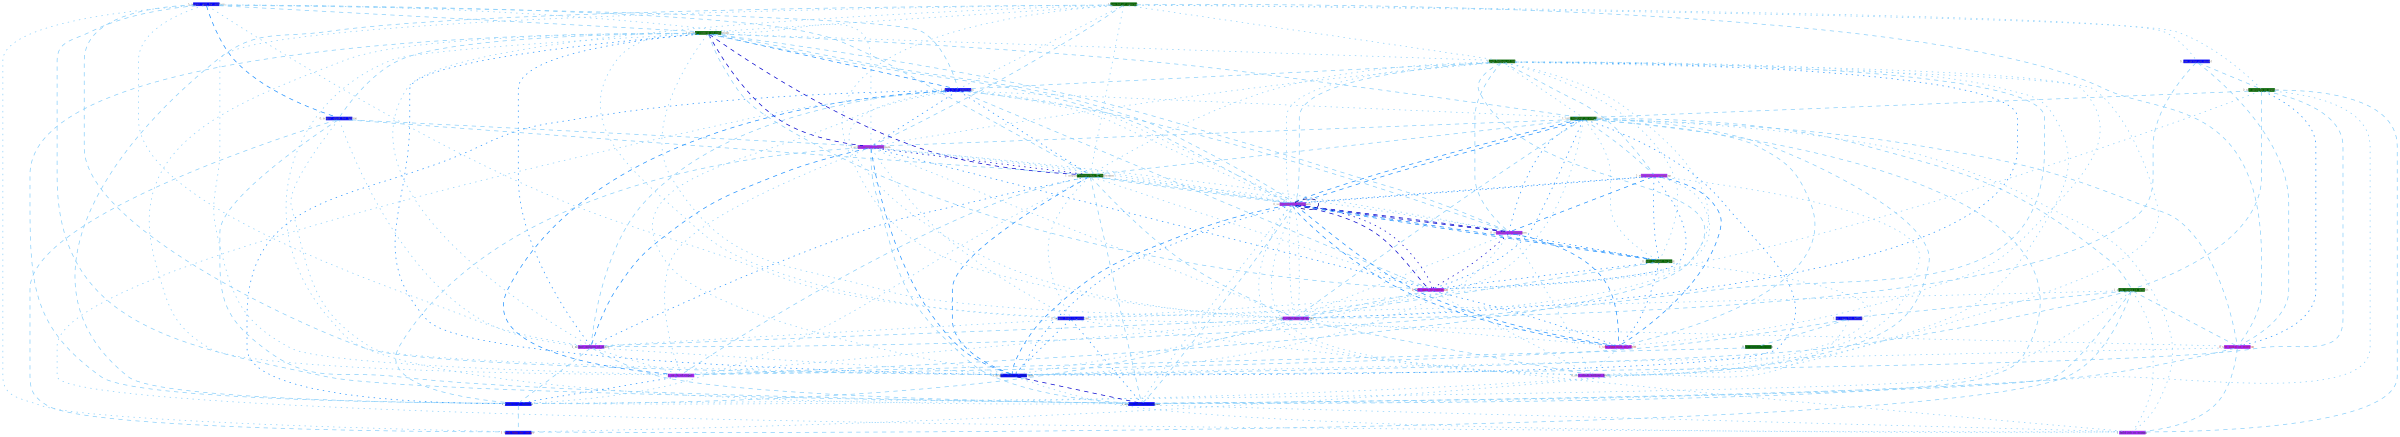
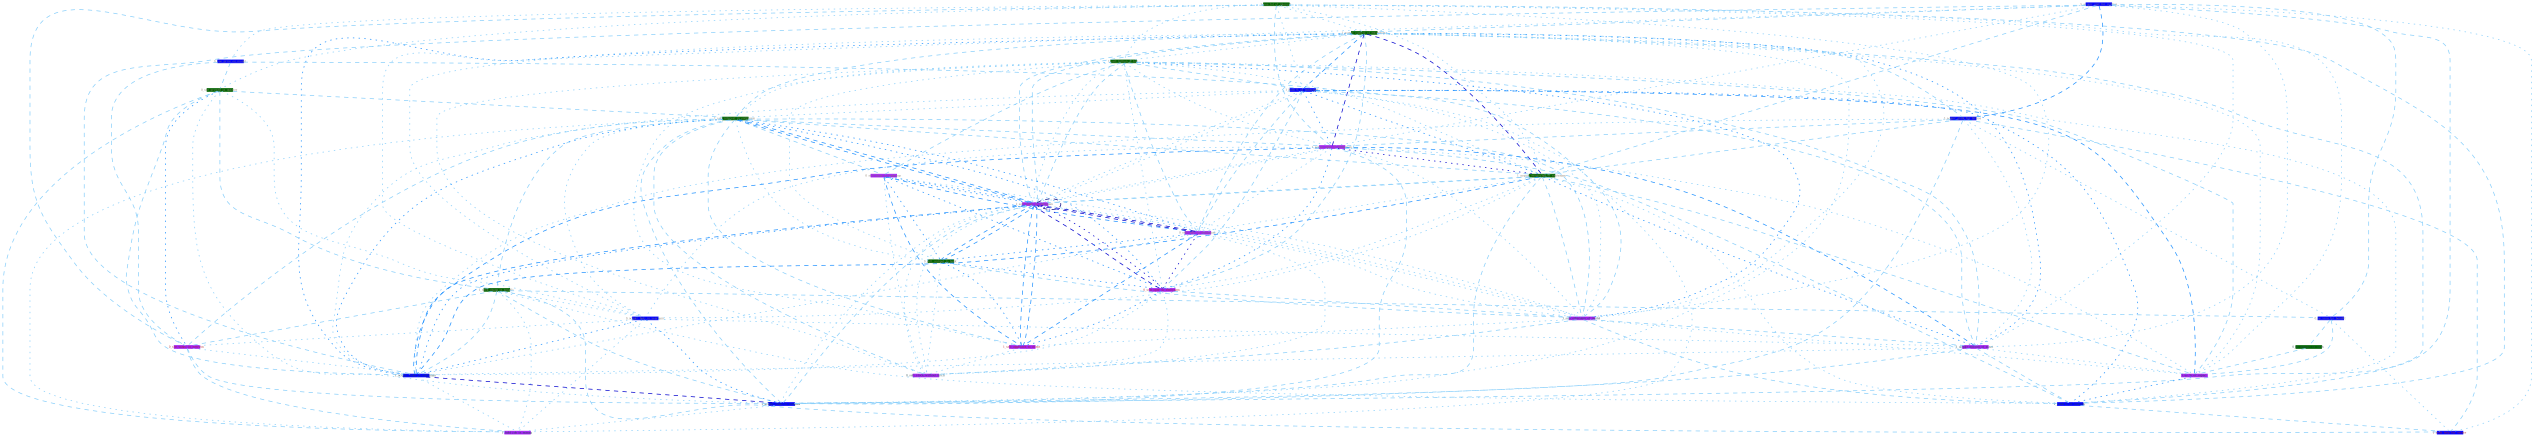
  graph {
    node [color=purple fixedsize=true fontcolor="#8b7d6b" fontsize=4 shape=polygon style=filled]
    edge [color="#87cefa" style=dotted w=1]
    n1 [color=blue height=.06 label="5_acquir_unit_for_million" width=.5]
    "1_see_lot_of_interest " [color=darkgreen height=.06 width=.5]
    "1_acquir_control_of_entitynam " [color=darkgreen height=.06 width=.5]
    "0_acquir_giant_for_billion " [color=blue height=.06 width=.5]
    "0_see_price_on_model " [color=blue height=.06 width=.5]
    "1_sell_billion_of_bill " [color=darkgreen height=.06 width=.5]
    "0_see_growth_in_quarter " [color=darkgreen height=.06 width=.5]
    "1_hold_%_of_entitynam " [color=blue height=.06 width=.5]
    "1_sell_interest_in_entitynam " [color=darkgreen height=.06 width=.5]
    "1_seek_chang_in_benefit " [color=darkgreen height=.06 width=.5]
    "1_acquir_oper_of_entitynam " [height=.06 width=.5]
    "1_acquir_ownership_of_entitynam " [color=darkgreen height=.06 width=.5]
    "0_sell_them_to_landscap " [height=.06 width=.5]
    "0_us_issu_for_benefit " [color=blue height=.06 width=.5]
    "0_sell_stake_to_entitynam " [height=.06 width=.5]
    "0_acquir_busi_in_yearnum " [color=blue height=.06 width=.5]
    "0_sell_offic_to_entitynam " [height=.06 width=.5]
    "0_sell_comput_to_bank " [color=darkgreen height=.06 width=.5]
    "0_sell_oper_to_entitynam " [fontcolor="#b22222" height=.06 width=.5]
    "0_see_vaniti_in_everyon " [fontcolor="#b22222" height=.06 width=.5]
    "1_sell_approach_to_client " [fontcolor="#b22222" height=.06 width=.5]
    "1_seek_help_for_owner " [color=blue fontcolor="#b22222" height=.06 width=.5]
    "1_acquir_million_of_asset " [fontcolor="#2f4f4f" height=.06 width=.5]
    "1_acquir_stake_in_entitynam " [color=blue fontcolor="#2f4f4f" height=.06 width=.5]
    "1_acquir_stake_in_compani " [color=blue fontcolor="#2f4f4f" height=.06 width=.5]
    "1_sell_othernum_of_model " [fontcolor="#2f4f4f" height=.06 width=.5]
    "1_us_%_of_capac " [fontcolor="#2f4f4f" height=.06 width=.5]
    "1_seek_%_of_concern " [color=blue fontcolor="#2f4f4f" height=.06 width=.5]
    "0_sell_stock_without_hitch " [fontcolor="#2f4f4f" height=.06 width=.5]
    "1_hold_job_in_manag " [fontcolor="#2f4f4f" height=.06 width=.5]
    "0_us_deposit_as_cach " [color=darkgreen fontcolor="#2f4f4f" height=.06 width=.5]
    subgraph sub_1 {
      n1
      "1_see_lot_of_interest "
      "1_acquir_control_of_entitynam "
      "0_acquir_giant_for_billion "
      "0_see_price_on_model "
      "1_sell_billion_of_bill "
      "0_see_growth_in_quarter "
      "1_hold_%_of_entitynam "
      "1_sell_interest_in_entitynam "
      "1_seek_chang_in_benefit "
      "1_acquir_oper_of_entitynam "
      "1_acquir_ownership_of_entitynam "
      "0_sell_them_to_landscap "
      "0_us_issu_for_benefit "
      "0_sell_stake_to_entitynam "
      "0_acquir_busi_in_yearnum "
      "0_sell_offic_to_entitynam "
      "0_sell_comput_to_bank "
    }
    subgraph sub_2 {
      "0_sell_stake_to_entitynam "
      "0_sell_oper_to_entitynam "
      "0_see_vaniti_in_everyon "
      "1_sell_approach_to_client "
      "1_seek_help_for_owner "
    }
    n1 -- "1_acquir_control_of_entitynam " [style=dashed]
    n1 -- "0_acquir_giant_for_billion " [color="#1e90ff" style=dashed w=2]
    n1 -- "1_acquir_oper_of_entitynam "
    n1 -- "1_acquir_ownership_of_entitynam " [style=dashed]
-   n1 -- "1_hold_%_of_entitynam " [style=dashed]
+   n1 -- "0_us_issu_for_benefit " [style=dashed]
    n1 -- "0_acquir_busi_in_yearnum "
    n1 -- "1_seek_help_for_owner "
    n1 -- "1_acquir_million_of_asset "
    n1 -- "1_acquir_stake_in_entitynam " [style=dashed]
    n1 -- "1_acquir_stake_in_compani " [style=dashed]
    "1_see_lot_of_interest " -- "1_acquir_control_of_entitynam "
    "1_see_lot_of_interest " -- "0_see_price_on_model "
    "1_see_lot_of_interest " -- "1_sell_billion_of_bill "
    "1_see_lot_of_interest " -- "0_see_growth_in_quarter "
    "1_see_lot_of_interest " -- "1_hold_%_of_entitynam "
    "1_see_lot_of_interest " -- "1_acquir_oper_of_entitynam " [style=dashed]
    "1_see_lot_of_interest " -- "1_acquir_ownership_of_entitynam "
    "1_see_lot_of_interest " -- "0_see_vaniti_in_everyon " [style=dashed]
    "1_see_lot_of_interest " -- "1_acquir_million_of_asset "
    "1_see_lot_of_interest " -- "1_sell_othernum_of_model "
    "1_see_lot_of_interest " -- "1_us_%_of_capac "
    "1_see_lot_of_interest " -- "1_seek_%_of_concern " [style=dashed]
    "1_acquir_control_of_entitynam " -- "0_acquir_giant_for_billion " [style=dashed]
    "1_acquir_control_of_entitynam " -- "1_sell_billion_of_bill "
    "1_acquir_control_of_entitynam " -- "1_hold_%_of_entitynam " [color="#1e90ff" style=dashed w=2]
    "1_acquir_control_of_entitynam " -- "1_sell_interest_in_entitynam " [style=dashed]
    "1_acquir_control_of_entitynam " -- "1_acquir_oper_of_entitynam " [color="#0000cd" style=dashed w=3]
    "1_acquir_control_of_entitynam " -- "1_acquir_ownership_of_entitynam " [color="#0000cd" style=dashed w=3]
    "1_acquir_control_of_entitynam " -- "0_sell_stake_to_entitynam " [style=dashed]
    "1_acquir_control_of_entitynam " -- "0_sell_stake_to_entitynam " [style=dashed]
    "1_acquir_control_of_entitynam " -- "0_acquir_busi_in_yearnum "
    "1_acquir_control_of_entitynam " -- "0_sell_offic_to_entitynam " [style=dashed]
    "1_acquir_control_of_entitynam " -- "0_sell_oper_to_entitynam " [style=dashed]
    "1_acquir_control_of_entitynam " -- "1_acquir_million_of_asset " [color="#1e90ff" w=2]
    "1_acquir_control_of_entitynam " -- "1_acquir_stake_in_entitynam " [color="#1e90ff" w=2]
    "1_acquir_control_of_entitynam " -- "1_acquir_stake_in_compani "
    "1_acquir_control_of_entitynam " -- "1_sell_othernum_of_model "
    "1_acquir_control_of_entitynam " -- "1_us_%_of_capac "
    "1_acquir_control_of_entitynam " -- "1_seek_%_of_concern " [style=dashed]
    "0_acquir_giant_for_billion " -- "1_acquir_oper_of_entitynam " [style=dashed]
    "0_acquir_giant_for_billion " -- "1_acquir_ownership_of_entitynam " [style=dashed]
+   "0_acquir_giant_for_billion " -- "0_us_issu_for_benefit "
    "0_acquir_giant_for_billion " -- "1_seek_help_for_owner " [style=dashed]
    "0_acquir_giant_for_billion " -- "1_acquir_million_of_asset "
    "0_acquir_giant_for_billion " -- "1_acquir_stake_in_entitynam "
    "0_acquir_giant_for_billion " -- "1_acquir_stake_in_compani " [style=dashed]
    "0_see_price_on_model " -- "0_see_growth_in_quarter " [style=dashed]
    "0_see_price_on_model " -- "0_see_vaniti_in_everyon " [style=dashed]
    "0_see_price_on_model " -- "1_sell_othernum_of_model " [style=dashed]
    "1_sell_billion_of_bill " -- "1_hold_%_of_entitynam " [style=dashed]
    "1_sell_billion_of_bill " -- "1_sell_interest_in_entitynam "
    "1_sell_billion_of_bill " -- "1_acquir_oper_of_entitynam "
    "1_sell_billion_of_bill " -- "1_acquir_ownership_of_entitynam "
    "1_sell_billion_of_bill " -- "0_sell_them_to_landscap " [style=dashed]
    "1_sell_billion_of_bill " -- "0_sell_stake_to_entitynam "
    "1_sell_billion_of_bill " -- "0_sell_stake_to_entitynam " [style=dashed]
    "1_sell_billion_of_bill " -- "0_sell_offic_to_entitynam " [style=dashed]
    "1_sell_billion_of_bill " -- "0_sell_comput_to_bank "
    "1_sell_billion_of_bill " -- "0_sell_oper_to_entitynam "
    "1_sell_billion_of_bill " -- "1_sell_approach_to_client "
    "1_sell_billion_of_bill " -- "1_acquir_million_of_asset " [style=dashed]
    "1_sell_billion_of_bill " -- "1_sell_othernum_of_model " [color="#1e90ff" w=2]
    "1_sell_billion_of_bill " -- "1_us_%_of_capac " [style=dashed]
    "1_sell_billion_of_bill " -- "1_seek_%_of_concern "
    "1_sell_billion_of_bill " -- "0_sell_stock_without_hitch "
    "0_see_growth_in_quarter " -- "1_sell_interest_in_entitynam " [style=dashed]
    "0_see_growth_in_quarter " -- "1_seek_chang_in_benefit " [style=dashed]
    "0_see_growth_in_quarter " -- "0_acquir_busi_in_yearnum "
    "0_see_growth_in_quarter " -- "0_see_vaniti_in_everyon " [color="#1e90ff" w=2]
    "0_see_growth_in_quarter " -- "1_acquir_stake_in_entitynam " [style=dashed]
    "0_see_growth_in_quarter " -- "1_acquir_stake_in_compani "
    "0_see_growth_in_quarter " -- "1_hold_job_in_manag " [style=dashed]
    "1_hold_%_of_entitynam " -- "1_sell_interest_in_entitynam "
    "1_hold_%_of_entitynam " -- "1_acquir_oper_of_entitynam " [color="#1e90ff" w=2]
    "1_hold_%_of_entitynam " -- "1_acquir_ownership_of_entitynam " [color="#1e90ff" w=2]
    "1_hold_%_of_entitynam " -- "0_sell_stake_to_entitynam "
    "1_hold_%_of_entitynam " -- "0_sell_stake_to_entitynam "
    "1_hold_%_of_entitynam " -- "0_sell_offic_to_entitynam " [style=dashed]
    "1_hold_%_of_entitynam " -- "0_sell_oper_to_entitynam " [style=dashed]
    "1_hold_%_of_entitynam " -- "1_acquir_million_of_asset " [style=dashed]
    "1_hold_%_of_entitynam " -- "1_acquir_stake_in_entitynam "
    "1_hold_%_of_entitynam " -- "1_sell_othernum_of_model "
    "1_hold_%_of_entitynam " -- "1_us_%_of_capac " [color="#1e90ff" style=dashed w=2]
    "1_hold_%_of_entitynam " -- "1_seek_%_of_concern " [color="#1e90ff" w=2]
    "1_hold_%_of_entitynam " -- "1_hold_job_in_manag "
    "1_sell_interest_in_entitynam " -- "1_seek_chang_in_benefit " [style=dashed]
    "1_sell_interest_in_entitynam " -- "1_acquir_oper_of_entitynam " [style=dashed]
    "1_sell_interest_in_entitynam " -- "1_acquir_ownership_of_entitynam " [style=dashed]
    "1_sell_interest_in_entitynam " -- "0_sell_them_to_landscap " [style=dashed]
    "1_sell_interest_in_entitynam " -- "0_sell_stake_to_entitynam " [color="#1e90ff" style=dashed w=2]
    "1_sell_interest_in_entitynam " -- "0_sell_stake_to_entitynam " [color="#1e90ff" style=dashed w=2]
    "1_sell_interest_in_entitynam " -- "0_acquir_busi_in_yearnum "
    "1_sell_interest_in_entitynam " -- "0_sell_offic_to_entitynam " [color="#1e90ff" w=2]
    "1_sell_interest_in_entitynam " -- "0_sell_comput_to_bank "
    "1_sell_interest_in_entitynam " -- "0_sell_oper_to_entitynam " [color="#1e90ff" w=2]
    "1_sell_interest_in_entitynam " -- "0_see_vaniti_in_everyon " [style=dashed]
    "1_sell_interest_in_entitynam " -- "1_sell_approach_to_client " [style=dashed]
    "1_sell_interest_in_entitynam " -- "1_acquir_stake_in_entitynam " [color="#1e90ff" w=2]
    "1_sell_interest_in_entitynam " -- "1_acquir_stake_in_compani " [style=dashed]
    "1_sell_interest_in_entitynam " -- "1_sell_othernum_of_model " [style=dashed]
    "1_sell_interest_in_entitynam " -- "0_sell_stock_without_hitch " [style=dashed]
    "1_sell_interest_in_entitynam " -- "1_hold_job_in_manag "
    "1_seek_chang_in_benefit " -- "0_us_issu_for_benefit " [style=dashed]
    "1_seek_chang_in_benefit " -- "0_acquir_busi_in_yearnum "
    "1_seek_chang_in_benefit " -- "0_see_vaniti_in_everyon " [style=dashed]
    "1_seek_chang_in_benefit " -- "1_seek_help_for_owner " [style=dashed]
    "1_seek_chang_in_benefit " -- "1_acquir_stake_in_entitynam " [style=dashed]
    "1_seek_chang_in_benefit " -- "1_acquir_stake_in_compani " [style=dashed]
    "1_seek_chang_in_benefit " -- "1_seek_%_of_concern "
    "1_seek_chang_in_benefit " -- "1_hold_job_in_manag "
    "1_acquir_oper_of_entitynam " -- "1_acquir_ownership_of_entitynam " [color="#0000cd" w=3]
    "1_acquir_oper_of_entitynam " -- "0_sell_stake_to_entitynam "
    "1_acquir_oper_of_entitynam " -- "0_sell_stake_to_entitynam "
    "1_acquir_oper_of_entitynam " -- "0_acquir_busi_in_yearnum "
    "1_acquir_oper_of_entitynam " -- "0_sell_offic_to_entitynam "
    "1_acquir_oper_of_entitynam " -- "0_sell_oper_to_entitynam " [color="#1e90ff" w=2]
    "1_acquir_oper_of_entitynam " -- "1_acquir_million_of_asset " [color="#1e90ff" style=dashed w=2]
    "1_acquir_oper_of_entitynam " -- "1_acquir_stake_in_entitynam " [color="#1e90ff" style=dashed w=2]
    "1_acquir_oper_of_entitynam " -- "1_acquir_stake_in_compani " [style=dashed]
    "1_acquir_oper_of_entitynam " -- "1_sell_othernum_of_model "
    "1_acquir_oper_of_entitynam " -- "1_us_%_of_capac "
    "1_acquir_oper_of_entitynam " -- "1_seek_%_of_concern " [style=dashed]
    "1_acquir_ownership_of_entitynam " -- "0_sell_stake_to_entitynam " [style=dashed]
    "1_acquir_ownership_of_entitynam " -- "0_sell_stake_to_entitynam " [style=dashed]
    "1_acquir_ownership_of_entitynam " -- "0_acquir_busi_in_yearnum "
    "1_acquir_ownership_of_entitynam " -- "0_sell_offic_to_entitynam "
    "1_acquir_ownership_of_entitynam " -- "0_sell_oper_to_entitynam "
    "1_acquir_ownership_of_entitynam " -- "1_acquir_million_of_asset " [color="#1e90ff" w=2]
    "1_acquir_ownership_of_entitynam " -- "1_acquir_stake_in_entitynam " [color="#1e90ff" style=dashed w=2]
    "1_acquir_ownership_of_entitynam " -- "1_acquir_stake_in_compani " [style=dashed]
    "1_acquir_ownership_of_entitynam " -- "1_sell_othernum_of_model " [style=dashed]
    "1_acquir_ownership_of_entitynam " -- "1_us_%_of_capac " [style=dashed]
    "1_acquir_ownership_of_entitynam " -- "1_seek_%_of_concern "
    "0_sell_them_to_landscap " -- "0_sell_stake_to_entitynam " [color="#1e90ff" w=2]
    "0_sell_them_to_landscap " -- "0_sell_stake_to_entitynam " [color="#1e90ff" w=2]
    "0_sell_them_to_landscap " -- "0_sell_offic_to_entitynam " [color="#1e90ff" style=dashed w=2]
    "0_sell_them_to_landscap " -- "0_sell_comput_to_bank " [color="#1e90ff" w=2]
    "0_sell_them_to_landscap " -- "0_sell_oper_to_entitynam " [color="#1e90ff" w=2]
    "0_sell_them_to_landscap " -- "1_sell_approach_to_client " [color="#1e90ff" style=dashed w=2]
    "0_sell_them_to_landscap " -- "1_sell_othernum_of_model "
    "0_sell_them_to_landscap " -- "0_sell_stock_without_hitch "
    "0_us_issu_for_benefit " -- "1_seek_help_for_owner "
    "0_us_issu_for_benefit " -- "1_us_%_of_capac " [style=dashed]
    "0_us_issu_for_benefit " -- "0_us_deposit_as_cach " [style=dashed]
    "0_sell_stake_to_entitynam " -- "0_sell_stake_to_entitynam " [color="#000080" style=dashed w=4]
    "0_sell_stake_to_entitynam " -- "0_sell_offic_to_entitynam " [color="#0000cd" style=dashed w=3]
    "0_sell_stake_to_entitynam " -- "0_sell_comput_to_bank " [color="#1e90ff" style=dashed w=2]
    "0_sell_stake_to_entitynam " -- "0_sell_oper_to_entitynam " [color="#0000cd" style=dashed w=3]
    "0_sell_stake_to_entitynam " -- "1_sell_approach_to_client " [color="#1e90ff" style=dashed w=2]
    "0_sell_stake_to_entitynam " -- "1_sell_approach_to_client " [color="#1e90ff" style=dashed w=2]
    "0_sell_stake_to_entitynam " -- "1_acquir_stake_in_entitynam " [color="#1e90ff" style=dashed w=2]
    "0_sell_stake_to_entitynam " -- "1_acquir_stake_in_compani "
    "0_sell_stake_to_entitynam " -- "1_sell_othernum_of_model "
    "0_sell_stake_to_entitynam " -- "0_sell_stock_without_hitch "
    "0_sell_stake_to_entitynam " -- "0_sell_stock_without_hitch "
    "0_acquir_busi_in_yearnum " -- "0_see_vaniti_in_everyon "
    "0_acquir_busi_in_yearnum " -- "1_acquir_million_of_asset "
    "0_acquir_busi_in_yearnum " -- "1_acquir_stake_in_entitynam " [color="#1e90ff" w=2]
    "0_acquir_busi_in_yearnum " -- "1_acquir_stake_in_compani " [color="#1e90ff" w=2]
    "0_acquir_busi_in_yearnum " -- "1_hold_job_in_manag "
    "0_sell_offic_to_entitynam " -- "0_sell_stake_to_entitynam " [color="#0000cd" style=dashed w=3]
    "0_sell_offic_to_entitynam " -- "0_sell_comput_to_bank " [color="#1e90ff" w=2]
    "0_sell_offic_to_entitynam " -- "0_sell_oper_to_entitynam " [color="#0000cd" w=3]
    "0_sell_offic_to_entitynam " -- "1_sell_approach_to_client " [color="#1e90ff" style=dashed w=2]
    "0_sell_offic_to_entitynam " -- "1_acquir_stake_in_entitynam "
    "0_sell_offic_to_entitynam " -- "1_sell_othernum_of_model "
    "0_sell_offic_to_entitynam " -- "0_sell_stock_without_hitch "
    "0_sell_comput_to_bank " -- "0_sell_stake_to_entitynam " [color="#1e90ff" style=dashed w=2]
    "0_sell_comput_to_bank " -- "0_sell_oper_to_entitynam " [color="#1e90ff" w=2]
    "0_sell_comput_to_bank " -- "1_sell_approach_to_client " [color="#1e90ff" w=2]
    "0_sell_comput_to_bank " -- "1_sell_othernum_of_model " [style=dashed]
    "0_sell_comput_to_bank " -- "0_sell_stock_without_hitch "
    "0_sell_oper_to_entitynam " -- "0_sell_stake_to_entitynam " [color="#0000cd" w=3]
    "0_sell_oper_to_entitynam " -- "1_sell_approach_to_client " [color="#1e90ff" w=2]
    "0_sell_oper_to_entitynam " -- "1_acquir_stake_in_entitynam "
    "0_sell_oper_to_entitynam " -- "1_sell_othernum_of_model " [style=dashed]
    "0_sell_oper_to_entitynam " -- "0_sell_stock_without_hitch "
    "0_see_vaniti_in_everyon " -- "1_acquir_stake_in_entitynam "
    "0_see_vaniti_in_everyon " -- "1_acquir_stake_in_compani " [style=dashed]
    "0_see_vaniti_in_everyon " -- "1_hold_job_in_manag " [style=dashed]
    "1_sell_approach_to_client " -- "0_sell_stock_without_hitch "
    "1_acquir_million_of_asset " -- "1_acquir_stake_in_entitynam "
    "1_acquir_million_of_asset " -- "1_acquir_stake_in_compani " [style=dashed]
    "1_acquir_million_of_asset " -- "1_us_%_of_capac "
    "1_acquir_million_of_asset " -- "1_seek_%_of_concern " [style=dashed]
    "1_acquir_stake_in_entitynam " -- "0_sell_stake_to_entitynam " [color="#1e90ff" w=2]
    "1_acquir_stake_in_entitynam " -- "1_acquir_stake_in_compani " [color="#0000cd" style=dashed w=3]
    "1_acquir_stake_in_entitynam " -- "1_hold_job_in_manag "
    "1_acquir_stake_in_compani " -- "0_sell_stake_to_entitynam " [style=dashed]
    "1_acquir_stake_in_compani " -- "1_hold_job_in_manag "
    "1_sell_othernum_of_model " -- "0_sell_stake_to_entitynam "
    "1_sell_othernum_of_model " -- "1_sell_approach_to_client "
    "1_sell_othernum_of_model " -- "1_acquir_million_of_asset " [style=dashed]
    "1_sell_othernum_of_model " -- "1_us_%_of_capac "
    "1_sell_othernum_of_model " -- "1_seek_%_of_concern " [style=dashed]
    "1_sell_othernum_of_model " -- "0_sell_stock_without_hitch " [style=dashed]
    "1_us_%_of_capac " -- "1_seek_%_of_concern " [color="#1e90ff" w=2]
    "1_seek_%_of_concern " -- "1_seek_help_for_owner " [style=dashed]
    "0_us_deposit_as_cach " -- "1_us_%_of_capac " [style=dashed]
  }
